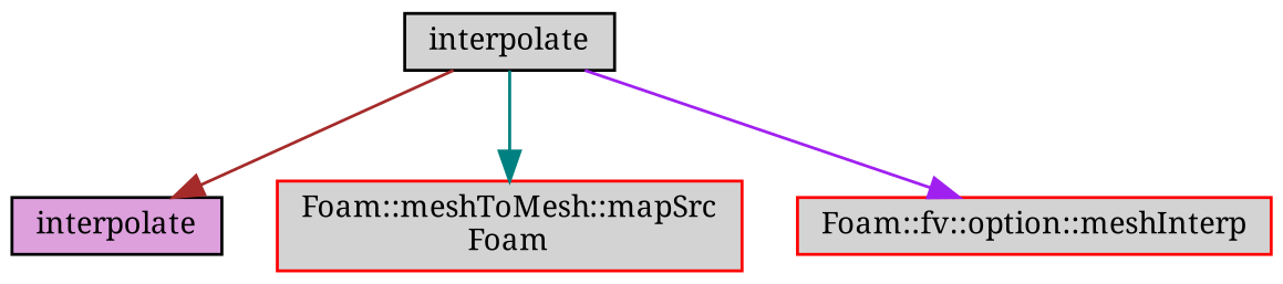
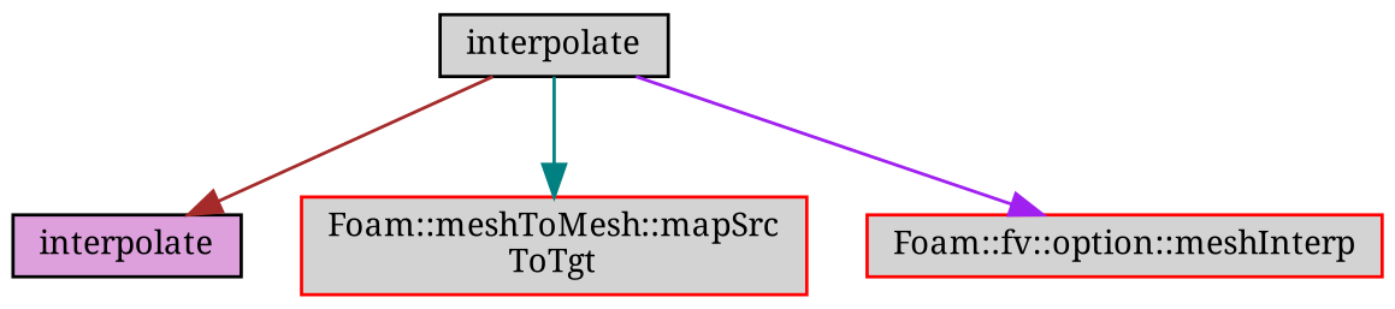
  digraph {
    rankdir=TB
    fontname="Noto Serif"
    node [color=black fillcolor=lightgrey fontname="Noto Serif" fontsize=10 shape=record style=filled]
    edge [fontname="Noto Serif" fontsize=10 labelfontname=FreeSans labelfontsize=10 style=solid]
    n1 [fontcolor=black height=0.2 label=interpolate width=0.4]
    n2 [height=0.2 label=interpolate width=0.4 fillcolor=plum]
-   n3 [color=red height=0.2 label="Foam::meshToMesh::mapSrc\lFoam" width=0.4]
+   n3 [color=red height=0.2 label="Foam::meshToMesh::mapSrc\lToTgt" width=0.4]
    n4 [color=red height=0.2 label="Foam::fv::option::meshInterp" width=0.4]
    n1 -> n2 [color=brown]
    n1 -> n3 [color=teal]
    n1 -> n4 [color=purple]
  }
